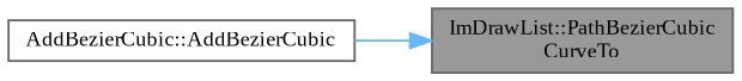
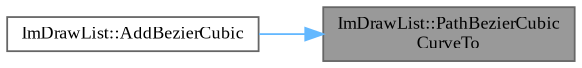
  digraph {
    rankdir=RL
    fontname="Liberation Serif"
    node [fontname="Liberation Serif" fontsize=10 shape=box style=filled]
    n1 [color=gray40 fillcolor=grey60 fontcolor=black height=0.2 label="ImDrawList::PathBezierCubic\lCurveTo" width=0.4]
-   n2 [color=grey40 fillcolor=white height=0.2 label="AddBezierCubic::AddBezierCubic" width=0.4]
+   n2 [color=grey40 fillcolor=white height=0.2 label="ImDrawList::AddBezierCubic" width=0.4]
    n1 -> n2 [color=steelblue1 dir=back fontname="Liberation Serif" fontsize=10 labelfontname=Helvetica labelfontsize=10 style=solid]
  }
